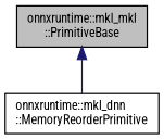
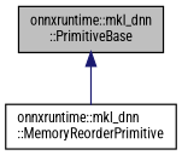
  digraph {
    fontname="Roboto Condensed"
    node [color=black fontname="Roboto Condensed" fontsize=10 shape=record style=filled]
-   n1 [fillcolor=grey75 fontcolor=black height=0.2 label="onnxruntime::mkl_mkl\l::PrimitiveBase" width=0.4]
+   n1 [fillcolor=grey75 fontcolor=black height=0.2 label="onnxruntime::mkl_dnn\l::PrimitiveBase" width=0.4]
    n2 [fillcolor=white height=0.2 label="onnxruntime::mkl_dnn\l::MemoryReorderPrimitive" width=0.4]
    n1 -> n2 [color=midnightblue dir=back fontname="Roboto Condensed" fontsize=10 labelfontname=Helvetica labelfontsize=10 style=solid]
  }
